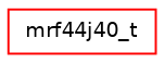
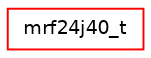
  digraph {
    rankdir=LR
-   n1 [color=red fillcolor=white fontname=Helvetica fontsize=10 height=0.2 label=mrf44j40_t shape=record style=filled width=0.4]
+   n1 [color=red fillcolor=white fontname=Helvetica fontsize=10 height=0.2 label=mrf24j40_t shape=record style=filled width=0.4]
  }
